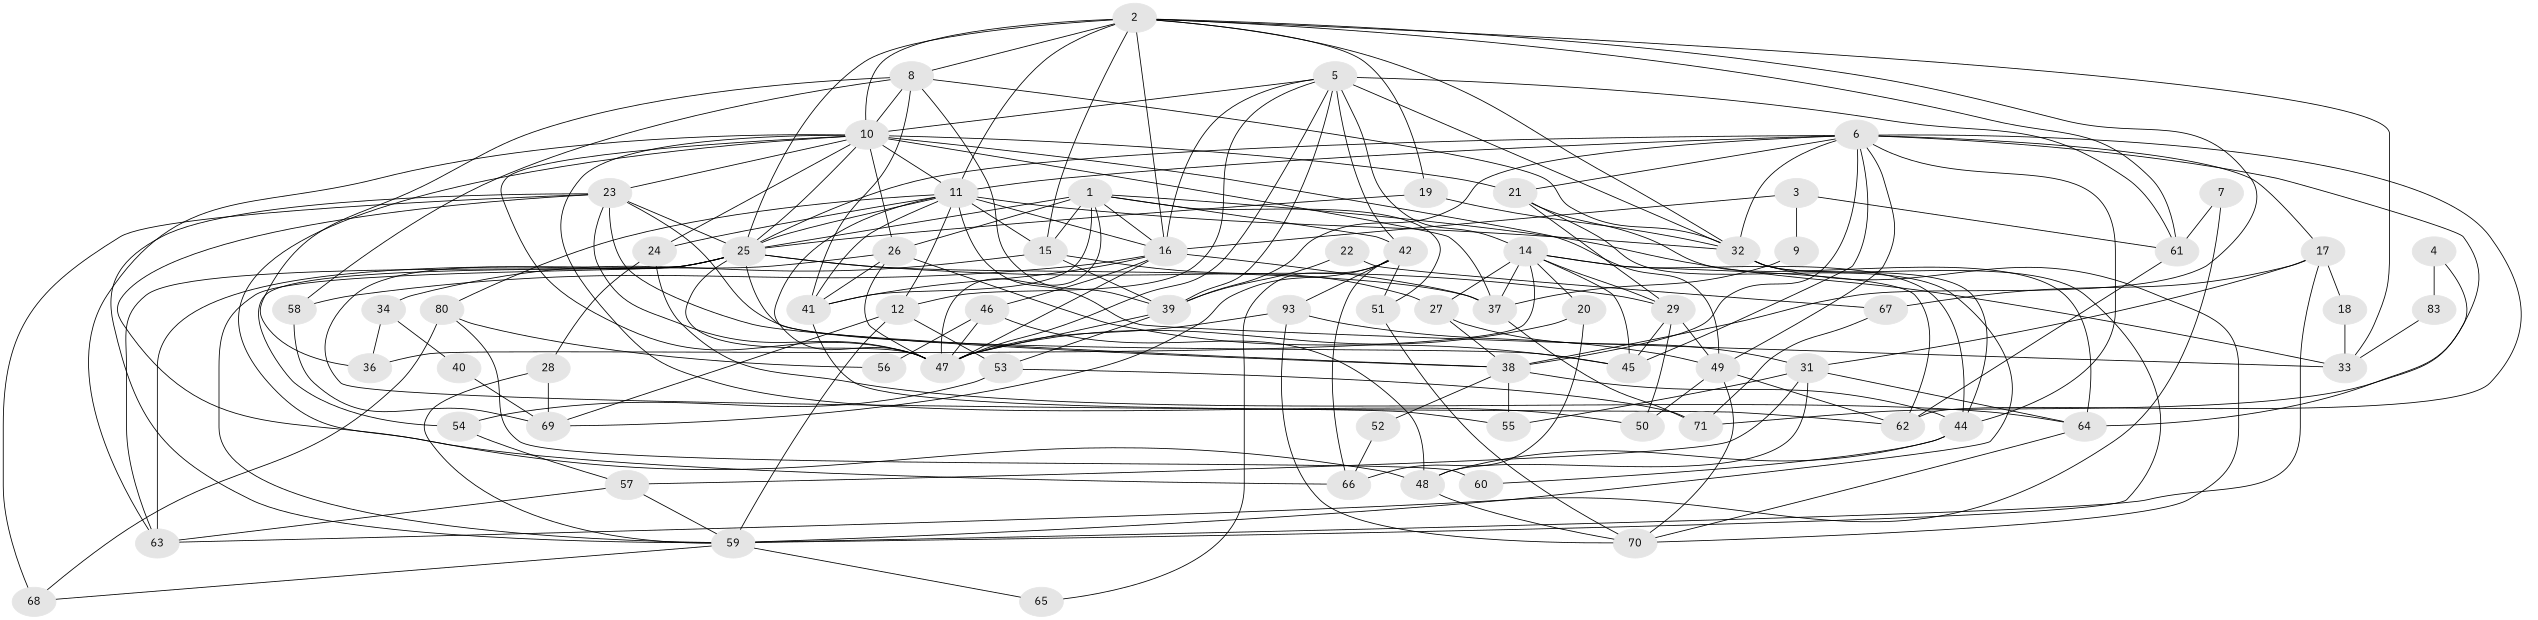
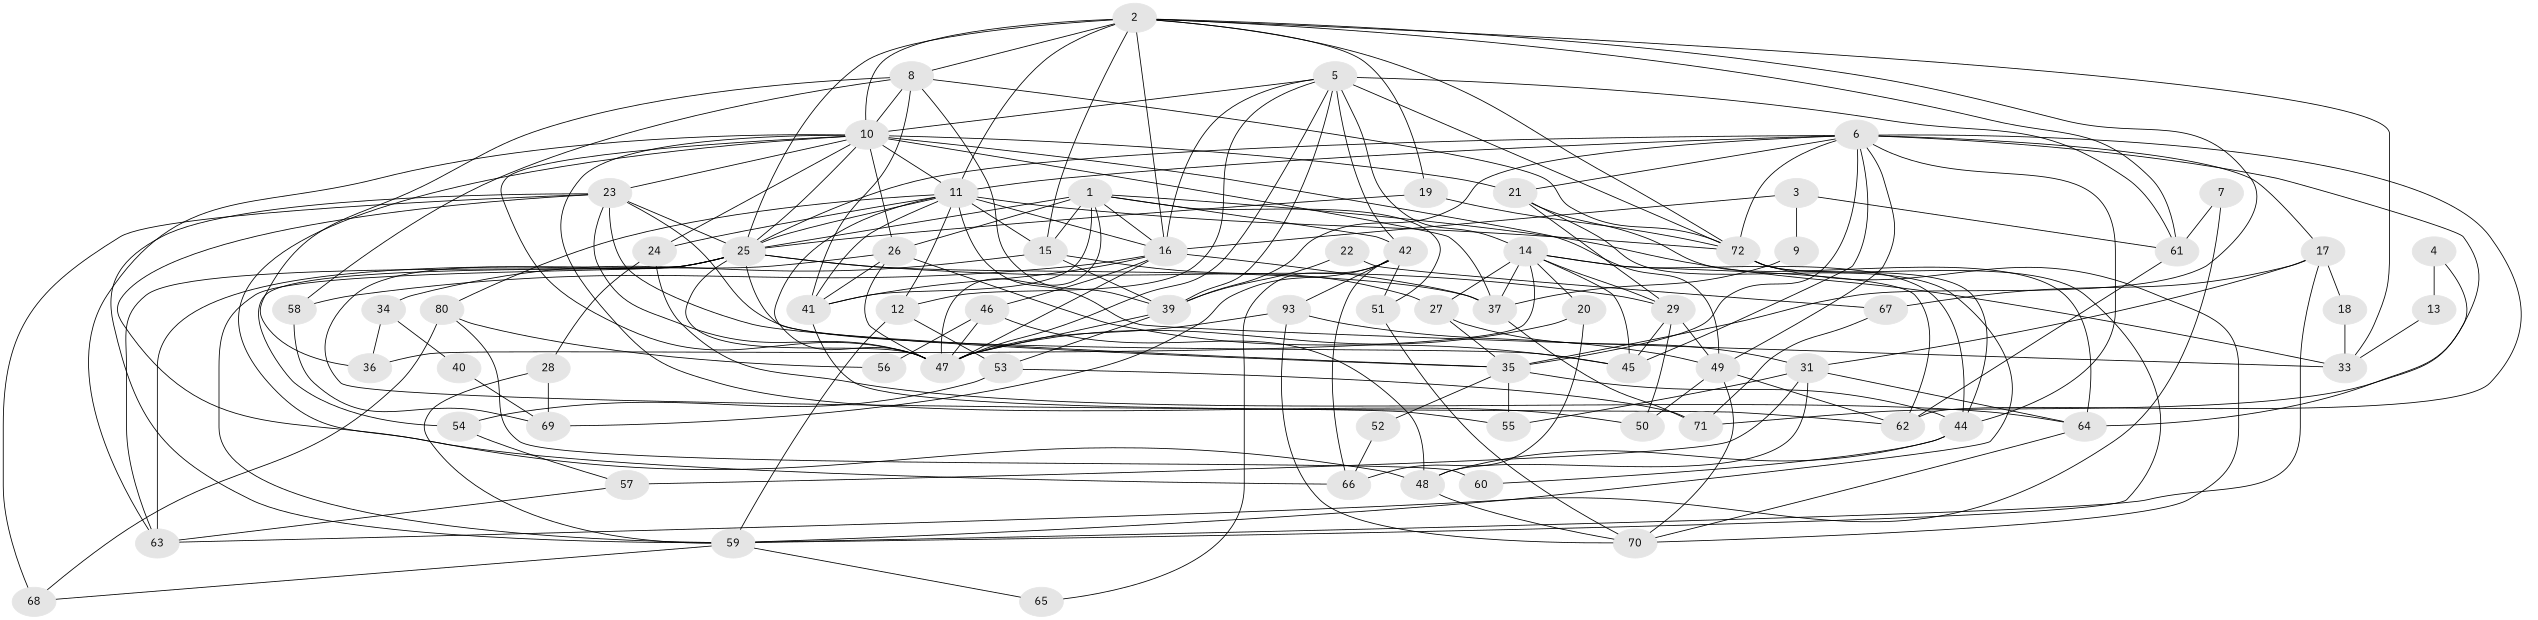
  graph {
    fontname="IBM Plex Sans"
    node [color=gray90 fontname="IBM Plex Sans" style=filled]
    edge [fontname="IBM Plex Sans" weight=1.0]
    1
    15
    16
    25
    26
    33
    41
    42
    47
    51
    39
    27
    34
    58
    37
    46
-   38
+   38 [label=35]
    62
    63
    59
    29
    54
    45
    55
    66
    69
    n27 [label=93]
    65
    70
    2
    8
    10
    11
    19
-   32
+   32 [label=72]
    61
    36
    21
    49
    23
    24
    50
    12
    n44 [label=80]
    44
    52
    3
    9
    4
-   13 [label=83]
+   13
    64
    5
    14
    53
    20
    6
    17
    71
    18
    31
    67
    48
    60
    7
    68
    28
    56
    40
    57
    22
    1 -- 15
    1 -- 16
    1 -- 25
    1 -- 26
    1 -- 33
    1 -- 41
    1 -- 42
    1 -- 47
    1 -- 51
    15 -- 39
    15 -- 27
    15 -- 34
    16 -- 41
    16 -- 47
    16 -- 58
    16 -- 37
    16 -- 46 [weight=2.0]
    25 -- 47
    25 -- 37
    25 -- 38
    25 -- 62
    25 -- 63
    25 -- 59
    25 -- 29
    25 -- 54
    26 -- 41
    26 -- 47
    26 -- 63 [weight=2.0]
    26 -- 45
    41 -- 55
    42 -- 51
    42 -- 66
    42 -- 69
    42 -- n27
    42 -- 65
    51 -- 70
    39 -- 47
    39 -- 53
    27 -- 38
    27 -- 31
    34 -- 36
    34 -- 40
    58 -- 69
    37 -- 71
    46 -- 47
    46 -- 48
    46 -- 56
    38 -- 55
    38 -- 44 [weight=2.0]
    38 -- 52
    59 -- 65
    59 -- 68
    29 -- 45
    29 -- 49
    29 -- 50
    54 -- 57
    n27 -- 47
    n27 -- 70
    n27 -- 49 [weight=2.0]
    2 -- 15
    2 -- 16
    2 -- 25
    2 -- 33
    2 -- 38
    2 -- 8
    2 -- 10
    2 -- 11
    2 -- 19
    2 -- 32
    2 -- 61
    8 -- 41
    8 -- 39
    8 -- 58
    8 -- 10
    8 -- 32
    8 -- 36
    10 -- 25 [weight=2.0]
    10 -- 26 [weight=2.0]
    10 -- 47
    10 -- 37
    10 -- 63
    10 -- 66
    10 -- 11
    10 -- 21 [weight=5.0]
    10 -- 49
    10 -- 23
    10 -- 24
    10 -- 50
    11 -- 15
    11 -- 16 [weight=2.0]
    11 -- 25
    11 -- 33
    11 -- 41
    11 -- 47
    11 -- 32
    11 -- 24
    11 -- 12
    11 -- n44
    19 -- 25
    19 -- 32 [weight=2.0]
    32 -- 59
    32 -- 70
    32 -- 44
    61 -- 62
    21 -- 59
    21 -- 29
    21 -- 64
    49 -- 62
    49 -- 70
    49 -- 50
    23 -- 25 [weight=2.0]
    23 -- 47
    23 -- 38
    23 -- 59
    23 -- 45
    23 -- 48
    23 -- 68
    24 -- 64
    24 -- 28
    12 -- 59
-   12 -- 69
    12 -- 53 [weight=2.0]
    n44 -- 60
    n44 -- 68
    n44 -- 56
    44 -- 48
    44 -- 60
    52 -- 66
    3 -- 16
    3 -- 61
    3 -- 9
    9 -- 37
    4 -- 13
    4 -- 64
    13 -- 33
    64 -- 70
    5 -- 16
    5 -- 42
    5 -- 47
    5 -- 39
    5 -- 10
    5 -- 32
    5 -- 61
    5 -- 12
    5 -- 14 [weight=2.0]
    14 -- 27
    14 -- 37
    14 -- 62
    14 -- 29
    14 -- 45
    14 -- 36
    14 -- 44
    14 -- 20
    53 -- 54
    53 -- 71
    20 -- 47
    20 -- 66
    6 -- 25
    6 -- 39
    6 -- 38
    6 -- 62
    6 -- 45
    6 -- 11 [weight=2.0]
    6 -- 32
    6 -- 21
    6 -- 49
    6 -- 44 [weight=2.0]
    6 -- 17
    6 -- 71
    17 -- 59
    17 -- 18
    17 -- 31
    17 -- 67
    18 -- 33
    31 -- 55
    31 -- 64
    31 -- 48 [weight=2.0]
    31 -- 57
    67 -- 71
    48 -- 70
    7 -- 63
    7 -- 61
    28 -- 59
    28 -- 69
    40 -- 69
    57 -- 63
-   57 -- 59
    22 -- 39
    22 -- 67
  }
